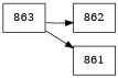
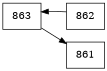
  digraph {
    rankdir=LR
    node [shape=record]
    n1 [label="{863}"]
    n2 [label="{862}"]
    n3 [label="{861}"]
-   n1 -> n2
+   n2 -> n1
    n1 -> n3
  }
